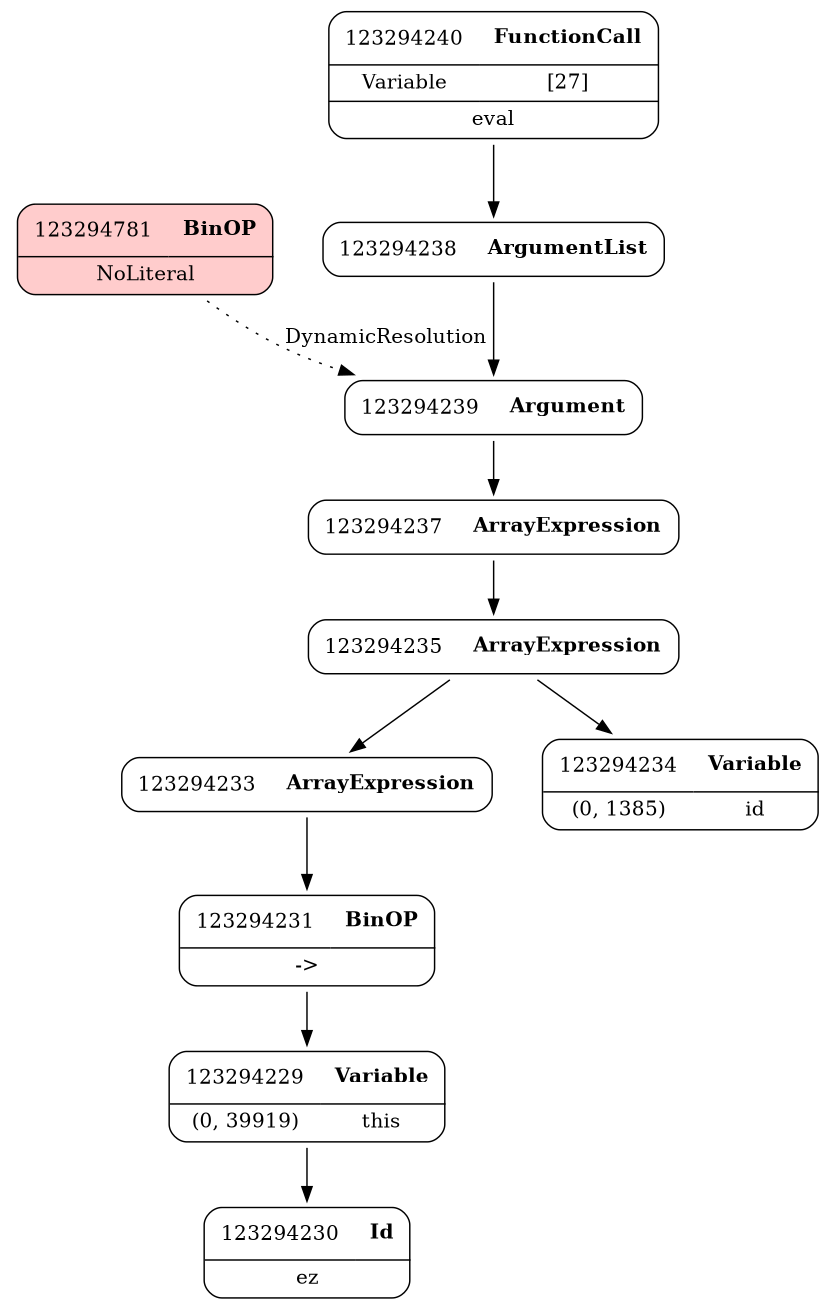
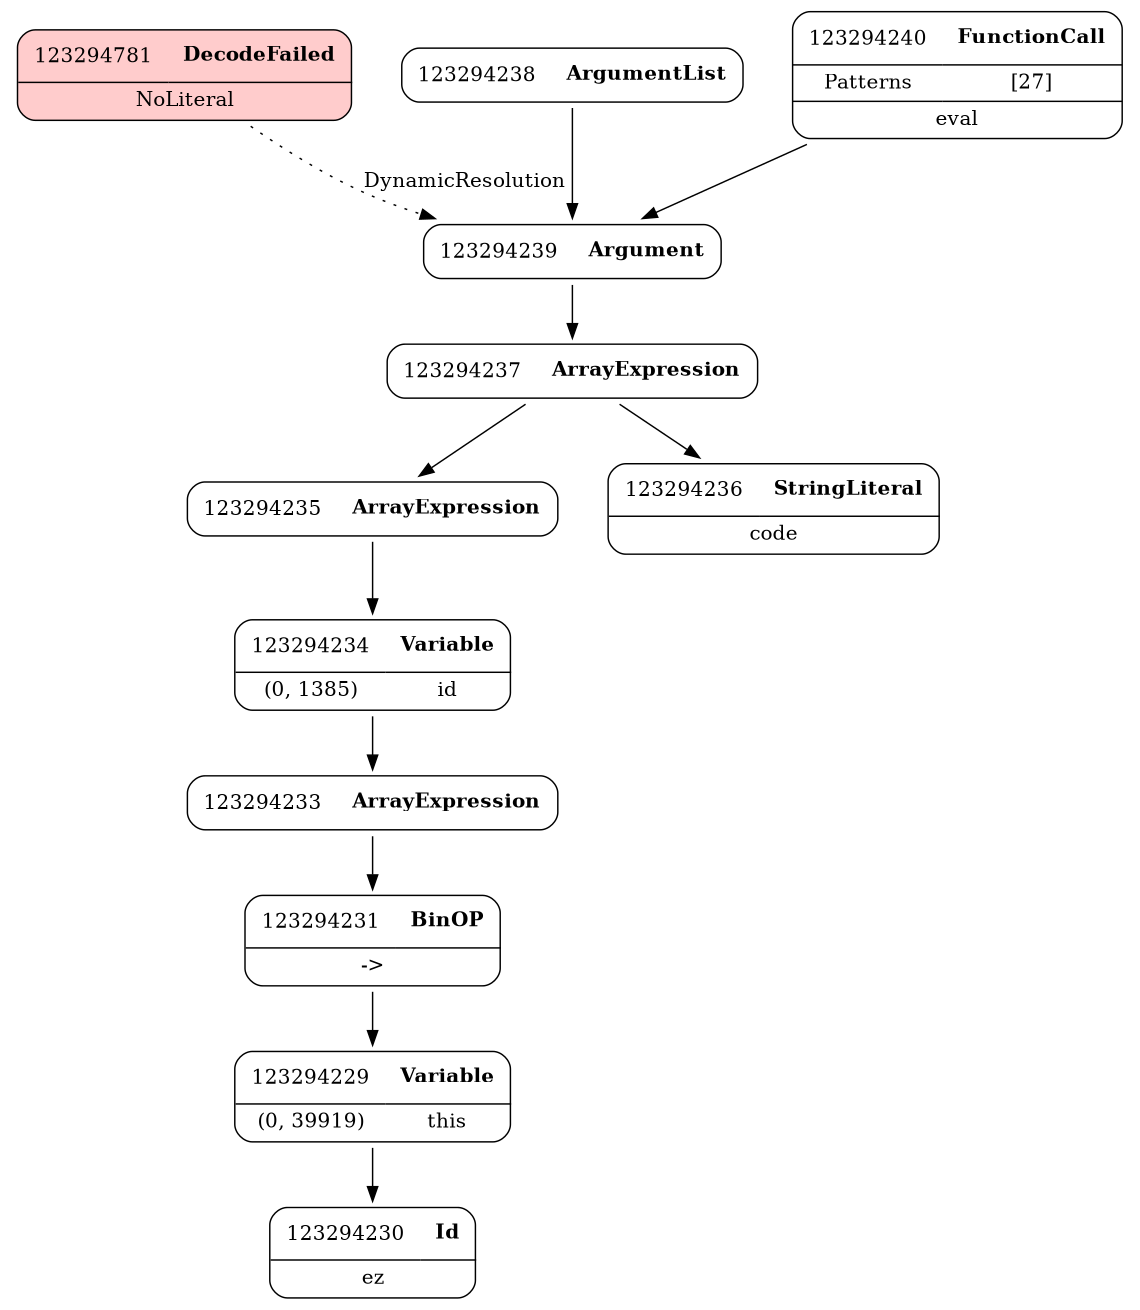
  digraph {
    node [shape=none]
    edge [weight=2]
    n1 [label=<<TABLE border='1' cellspacing='0' cellpadding='10' style='rounded' ><TR><TD border='0'>123294233</TD><TD border='0'><B>ArrayExpression</B></TD></TR></TABLE>>]
    n2 [label=<<TABLE border='1' cellspacing='0' cellpadding='10' style='rounded' ><TR><TD border='0'>123294231</TD><TD border='0'><B>BinOP</B></TD></TR><HR/><TR><TD border='0' cellpadding='5' colspan='2'>-&gt;</TD></TR></TABLE>>]
    n3 [label=<<TABLE border='1' cellspacing='0' cellpadding='10' style='rounded' ><TR><TD border='0'>123294229</TD><TD border='0'><B>Variable</B></TD></TR><HR/><TR><TD border='0' cellpadding='5'>(0, 39919)</TD><TD border='0' cellpadding='5'>this</TD></TR></TABLE>>]
    n4 [label=<<TABLE border='1' cellspacing='0' cellpadding='10' style='rounded' ><TR><TD border='0'>123294230</TD><TD border='0'><B>Id</B></TD></TR><HR/><TR><TD border='0' cellpadding='5' colspan='2'>ez</TD></TR></TABLE>>]
    n5 [label=<<TABLE border='1' cellspacing='0' cellpadding='10' style='rounded' ><TR><TD border='0'>123294235</TD><TD border='0'><B>ArrayExpression</B></TD></TR></TABLE>>]
    n6 [label=<<TABLE border='1' cellspacing='0' cellpadding='10' style='rounded' ><TR><TD border='0'>123294234</TD><TD border='0'><B>Variable</B></TD></TR><HR/><TR><TD border='0' cellpadding='5'>(0, 1385)</TD><TD border='0' cellpadding='5'>id</TD></TR></TABLE>>]
    n7 [label=<<TABLE border='1' cellspacing='0' cellpadding='10' style='rounded' ><TR><TD border='0'>123294237</TD><TD border='0'><B>ArrayExpression</B></TD></TR></TABLE>>]
-   n9 [label=<<TABLE border='1' cellspacing='0' cellpadding='10' style='rounded' bgcolor='#FFCCCC' ><TR><TD border='0'>123294781</TD><TD border='0'><B>BinOP</B></TD></TR><HR/><TR><TD border='0' cellpadding='5' colspan='2'>NoLiteral</TD></TR></TABLE>>]
+   n8 [label=<<TABLE border='1' cellspacing='0' cellpadding='10' style='rounded' ><TR><TD border='0'>123294236</TD><TD border='0'><B>StringLiteral</B></TD></TR><HR/><TR><TD border='0' cellpadding='5' colspan='2'>code</TD></TR></TABLE>>]
+   n9 [label=<<TABLE border='1' cellspacing='0' cellpadding='10' style='rounded' bgcolor='#FFCCCC' ><TR><TD border='0'>123294781</TD><TD border='0'><B>DecodeFailed</B></TD></TR><HR/><TR><TD border='0' cellpadding='5' colspan='2'>NoLiteral</TD></TR></TABLE>>]
    n10 [label=<<TABLE border='1' cellspacing='0' cellpadding='10' style='rounded' ><TR><TD border='0'>123294239</TD><TD border='0'><B>Argument</B></TD></TR></TABLE>>]
    n11 [label=<<TABLE border='1' cellspacing='0' cellpadding='10' style='rounded' ><TR><TD border='0'>123294238</TD><TD border='0'><B>ArgumentList</B></TD></TR></TABLE>>]
-   n12 [label=<<TABLE border='1' cellspacing='0' cellpadding='10' style='rounded' ><TR><TD border='0'>123294240</TD><TD border='0'><B>FunctionCall</B></TD></TR><HR/><TR><TD border='0' cellpadding='5'>Variable</TD><TD border='0' cellpadding='5'>[27]</TD></TR><HR/><TR><TD border='0' cellpadding='5' colspan='2'>eval</TD></TR></TABLE>>]
+   n12 [label=<<TABLE border='1' cellspacing='0' cellpadding='10' style='rounded' ><TR><TD border='0'>123294240</TD><TD border='0'><B>FunctionCall</B></TD></TR><HR/><TR><TD border='0' cellpadding='5'>Patterns</TD><TD border='0' cellpadding='5'>[27]</TD></TR><HR/><TR><TD border='0' cellpadding='5' colspan='2'>eval</TD></TR></TABLE>>]
    n1 -> n2
    n2 -> n3
    n3 -> n4
-   n5 -> n1
+   n6 -> n1
    n5 -> n6
    n7 -> n5
+   n7 -> n8
    n9 -> n10 [label=DynamicResolution style=dotted weight=""]
    n10 -> n7
    n11 -> n10
-   n12 -> n11
+   n12 -> n10
  }
